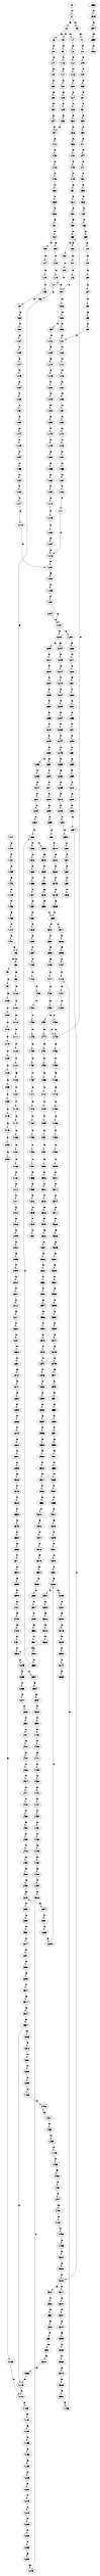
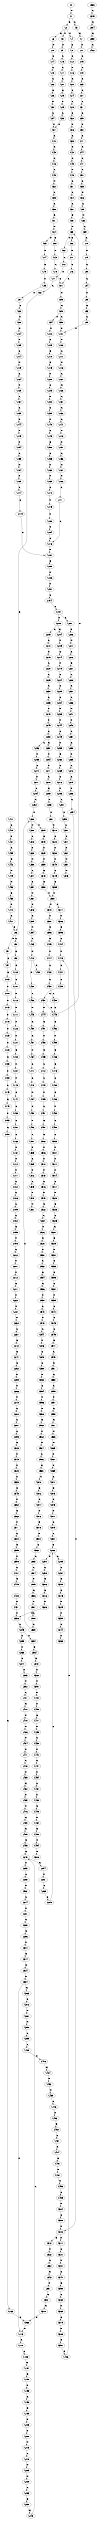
  strict digraph {
    S0
    S1
    S2
    S3
    S4
    S5
    S6
    S7
    S8
    S9
    S10
    S11
    S12
    S13
    S14
    S15
    S16
    S17
    S18
    S19
    S20
    S21
    S22
    S23
    S24
    S25
    S26
    S27
    S28
    S29
    S30
    S31
    S32
    S33
    S34
    S35
    S36
    S37
    S38
    S39
    S40
    S41
    S42
    S43
    S44
    S45
    S46
    S47
    S48
    S49
    S50
    S51
    S52
    S53
    S54
    S55
    S56
    S57
    S58
    S59
    S60
    S61
    S62
    S63
    S64
    S65
    S66
    S67
    S68
    S69
    S70
    S71
    S72
    S73
    S74
    S75
    S76
    S77
    S78
    S79
    S80
    S81
    S82
    S83
    S84
    S85
    S86
    S87
    S88
    S89
    S90
    S91
    S92
    S93
    S94
    S95
    S96
    S97
    S98
    S99
    S100
    S101
    S102
    S103
    S104
    S105
    S106
    S107
    S108
    S109
    S110
    S111
    S112
    S113
    S114
    S115
    S116
    S117
    S118
    S119
    S120
    S121
    S122
    S123
    S124
    S125
    S126
    S127
    S128
    S129
    S130
    S131
    S132
    S133
    S134
    S135
    S136
    S137
    S138
    S139
    S140
    S141
    S142
    S143
    S144
    S145
    S146
    S147
    S148
    S149
    S150
    S151
    S152
    S153
    S154
    S155
    S156
    S157
    S158
    S159
    S160
    S161
    S162
    S163
    S164
    S165
    S166
    S167
    n169 [label=S968]
    S169
    S170
    S171
    S172
    S173
    S174
    S175
    S176
    S177
    S178
    S179
    S180
    S181
    S182
    S183
    S184
    S185
    S186
    S187
    S188
    S189
    S190
    S191
    S192
    S193
    S194
    S195
    S196
    S197
    S198
    S199
    S200
    S201
    S202
    S203
    S204
    S205
    S206
    S207
    S208
    S209
    S210
    S211
    S212
    S213
    S214
    S215
    S216
    S217
    S218
    S219
    S220
    S221
    S222
    S223
    S224
    S225
    S226
    S227
    S228
    S229
    S230
    S231
    S232
    S233
    S234
    S235
    S236
    S237
    S238
    S239
    S240
    S241
    S242
    S243
    S244
    S245
    S246
    S247
    S248
    S249
    S250
    S251
    S252
    S253
    S254
    S255
    S256
    S257
    S258
    S259
    S260
    S261
    S262
    S263
    S264
    S265
    S266
    n268 [label=S967]
    S268
    S269
    S270
    S271
    S272
    S273
    S274
    S275
    S276
    S277
    S278
    S279
    S280
    S281
    S282
    S283
    S284
    S285
    S286
    S287
    S288
    S289
    S290
    S291
    S292
    S293
    S294
    S295
    S296
    S297
    S298
    S299
    S300
    S301
    S302
    S303
    S304
    S305
    S306
    S307
    S308
    S309
    S310
    S311
    S312
    S313
    S314
    S315
    S316
    S317
    S318
    S319
    S320
    S321
    S322
    S323
    S324
    S325
    S326
    S327
    S328
    S329
    S330
    S331
    S332
    S333
    S334
    S335
    S336
    S337
    S338
    S339
    S340
    S341
    S342
    S343
    S363
    S344
    S345
    S346
    S347
    S348
    S349
    S350
    S351
    S352
    S353
    S354
    S355
    S357
    S358
    S359
    S360
    S361
    S362
    S364
    S365
    S367
    S368
    S369
    S370
    S371
    S372
    S373
    S374
    S366
    S375
    S376
    S377
    S378
    S379
    S380
    S381
    S382
    S383
    S384
    S385
    S386
    S387
    S388
    S389
    S390
    S391
    S392
    S393
    S394
    S395
    S396
    S397
    S398
    S399
    S400
    S401
    S402
    S403
    S404
    S405
    S406
    S407
    S408
    S409
    S410
    S412
    S413
    S414
    S415
    S416
    S417
    S418
    S411
    S419
    S420
    S421
    S422
    S423
    S424
    S425
    S426
    S427
    S428
    S429
    S430
    S431
    S432
    S433
    S434
    S435
    S436
    S437
    S438
    S439
    S440
    S441
    S442
    S443
    S444
    S445
    S446
    S447
    S448
    S449
    S450
    S451
    S452
    S453
    S454
    S455
    S456
    S457
    S458
    S459
    S460
    S461
    S462
    S463
    S464
    S465
    S466
    S467
    S468
    S469
    S470
    S471
    S472
    S473
    S474
    S475
    S476
    S477
    S478
    S479
    S480
    S481
    S482
    S483
    S484
    S485
    S486
    S487
    S488
    S489
    S490
    S491
    S492
    S493
    S494
    S495
    S496
    S497
    S498
    S499
    S500
    S501
    S502
    S503
    S504
    S505
    S506
    S507
    S508
    S509
    S510
    S511
    S512
    S513
    S514
    S515
    S516
    S517
    S518
    S519
    S520
    S521
    S522
    S523
    S524
    S525
    S526
    S527
    S528
    S529
    S530
    S531
    S532
    S533
    S534
    S535
    S536
    S537
    S538
    S539
    S540
    S541
    S542
    S543
    S544
    S545
    S546
    S547
    S548
    S549
    S550
    S551
    S552
    S553
    S554
    S555
    S556
    S557
    S558
    S559
    S560
    S561
    S562
    S563
    S564
    S565
    S566
    S567
    S568
    S569
    S570
    S571
    S572
    S573
    S574
    S575
    S576
    S577
    S578
    S579
    S580
    S581
    S582
    S583
    S584
    S585
    S586
    S587
    S588
    S589
    S0 -> S1 [label=T]
    S1 -> S2 [label=G]
    S1 -> S3 [label=C]
    S2 -> S4 [label=T]
    S2 -> S5 [label=A]
    S2 -> S6 [label=G]
    S3 -> S7 [label=G]
    S4 -> S8 [label=C]
    S5 -> S9 [label=A]
    S6 -> S10 [label=A]
    S7 -> S11 [label=A]
    S8 -> S12 [label=C]
    S9 -> S13 [label=C]
    S10 -> S14 [label=C]
    S11 -> S15 [label=C]
    S12 -> S16 [label=T]
    S13 -> S17 [label=C]
    S14 -> S18 [label=C]
    S15 -> S19 [label=G]
    S16 -> S20 [label=G]
    S17 -> S21 [label=C]
    S18 -> S22 [label=C]
    S19 -> S23 [label=C]
    S20 -> S24 [label=G]
    S21 -> S25 [label=G]
    S22 -> S26 [label=G]
    S23 -> S27 [label=G]
    S24 -> S28 [label=C]
    S25 -> S29 [label=T]
    S26 -> S30 [label=T]
    S27 -> S31 [label=C]
    S28 -> S32 [label=C]
    S29 -> S33 [label=C]
    S30 -> S34 [label=C]
    S31 -> S35 [label=C]
    S32 -> S36 [label=T]
    S33 -> S37 [label=T]
    S34 -> S37 [label=T]
    S35 -> S38 [label=T]
    S36 -> S39 [label=G]
    S37 -> S40 [label=C]
    S38 -> S41 [label=C]
    S39 -> S42 [label=G]
    S40 -> S43 [label=G]
    S41 -> S44 [label=G]
    S42 -> S45 [label=G]
    S43 -> S46 [label=G]
    S44 -> S47 [label=G]
    S45 -> S48 [label=T]
    S46 -> S49 [label=C]
    S47 -> S50 [label=G]
    S48 -> S51 [label=C]
    S49 -> S52 [label=A]
    S50 -> S53 [label=C]
    S51 -> S54 [label=C]
    S52 -> S55 [label=C]
    S53 -> S56 [label=T]
    S54 -> S57 [label=C]
    S55 -> S58 [label=C]
    S56 -> S59 [label=C]
    S57 -> S60 [label=G]
    S58 -> S61 [label=G]
    S59 -> S62 [label=A]
    S60 -> S63 [label=A]
    S61 -> S64 [label=A]
    S62 -> S65 [label=C]
    S63 -> S66 [label=G]
    S63 -> S67 [label=A]
    S64 -> S68 [label=G]
    S64 -> S69 [label=A]
    S65 -> S70 [label=G]
    S66 -> S71 [label=T]
    S67 -> S72 [label=G]
    S68 -> S73 [label=T]
    S69 -> S74 [label=T]
    S70 -> S75 [label=T]
    S71 -> S76 [label=C]
    S72 -> S77 [label=T]
    S73 -> S78 [label=C]
    S74 -> S79 [label=G]
    S75 -> S80 [label=C]
    S76 -> S81 [label=C]
    S77 -> S82 [label=C]
    S78 -> S81 [label=C]
    S79 -> S83 [label=T]
    S80 -> S84 [label=C]
    S81 -> S85 [label=A]
    S82 -> S86 [label=G]
    S83 -> S87 [label=A]
    S84 -> S88 [label=A]
    S85 -> S89 [label=G]
    S86 -> S90 [label=C]
    S86 -> S91 [label=A]
    S87 -> S92 [label=G]
    S88 -> S93 [label=G]
    S89 -> S94 [label=T]
    S89 -> S95 [label=C]
    S90 -> S96 [label=G]
    S91 -> S97 [label=G]
    S92 -> S98 [label=T]
    S93 -> S99 [label=C]
    S94 -> S100 [label=A]
    S95 -> S101 [label=T]
    S96 -> S102 [label=G]
    S97 -> S103 [label=G]
    S98 -> S104 [label=T]
    S99 -> S101 [label=T]
    S100 -> S105 [label=G]
    S101 -> S106 [label=T]
    S102 -> S107 [label=C]
    S103 -> S108 [label=T]
    S104 -> S109 [label=T]
    S105 -> S110 [label=G]
    S106 -> S111 [label=C]
    S107 -> S112 [label=T]
    S108 -> S113 [label=A]
    S109 -> S114 [label=C]
    S110 -> S115 [label=G]
    S111 -> S116 [label=A]
    S112 -> S117 [label=A]
    S113 -> S118 [label=T]
    S114 -> S119 [label=A]
    S115 -> S120 [label=T]
    S116 -> S121 [label=C]
    S117 -> S122 [label=T]
    S118 -> S123 [label=A]
    S119 -> S124 [label=C]
    S120 -> S125 [label=C]
    S121 -> S126 [label=G]
    S122 -> S127 [label=A]
    S123 -> S128 [label=A]
    S124 -> S129 [label=T]
    S125 -> S130 [label=A]
    S126 -> S131 [label=C]
    S127 -> S132 [label=G]
    S128 -> S133 [label=G]
    S129 -> S134 [label=C]
    S130 -> S135 [label=C]
    S131 -> S136 [label=C]
    S132 -> S137 [label=T]
    S133 -> S138 [label=T]
    S134 -> S139 [label=C]
    S135 -> S140 [label=T]
    S136 -> S141 [label=C]
    S137 -> S142 [label=A]
    S138 -> S143 [label=C]
    S139 -> S144 [label=T]
    S140 -> S145 [label=C]
    S141 -> S146 [label=T]
    S142 -> S147 [label=G]
    S143 -> S148 [label=G]
    S144 -> S149 [label=T]
    S145 -> S150 [label=G]
    S146 -> S151 [label=T]
    S147 -> S152 [label=C]
    S148 -> S153 [label=T]
    S149 -> S154 [label=T]
    S150 -> S155 [label=C]
    S151 -> S156 [label=C]
    S152 -> S157 [label=C]
    S153 -> S158 [label=G]
    S154 -> S159 [label=C]
    S155 -> S160 [label=T]
    S156 -> S161 [label=A]
    S157 -> S162 [label=G]
    S158 -> S163 [label=G]
    S159 -> S164 [label=A]
    S160 -> S165 [label=T]
    S161 -> S166 [label=T]
    S162 -> S167 [label=A]
-   S163 -> S178 [label=T]
+   S163 -> n169 [label=T]
    S164 -> S169 [label=T]
    S165 -> S170 [label=C]
    S166 -> S171 [label=C]
    S167 -> S172 [label=A]
    n169 -> S173 [label=A]
    S169 -> S174 [label=C]
    S170 -> S175 [label=A]
    S171 -> S176 [label=C]
    S172 -> S177 [label=A]
    S173 -> S178 [label=C]
    S174 -> S179 [label=C]
    S175 -> S180 [label=T]
    S176 -> S181 [label=A]
    S177 -> S182 [label=C]
    S178 -> S183 [label=C]
    S179 -> S181 [label=A]
    S180 -> S184 [label=C]
    S181 -> S185 [label=G]
    S182 -> S186 [label=C]
    S183 -> S187 [label=G]
    S184 -> S176 [label=C]
    S185 -> S188 [label=A]
    S186 -> S189 [label=C]
    S187 -> S190 [label=G]
    S188 -> S191 [label=A]
    S189 -> S192 [label=C]
    S190 -> S193 [label=T]
-   S191 -> S197 [label=C]
+   S191 -> S194 [label=C]
    S192 -> S195 [label=G]
    S193 -> S196 [label=G]
    S194 -> S197 [label=C]
    S195 -> S198 [label=A]
    S196 -> S199 [label=G]
    S197 -> S200 [label=A]
    S197 -> S201 [label=G]
    S198 -> S202 [label=C]
    S199 -> S203 [label=T]
    S200 -> S204 [label=G]
    S200 -> S205 [label=C]
    S201 -> S206 [label=G]
    S202 -> S207 [label=T]
    S203 -> S208 [label=T]
    S204 -> S209 [label=A]
    S205 -> S210 [label=C]
    S206 -> S211 [label=A]
    S207 -> S212 [label=A]
    S208 -> S213 [label=A]
    S209 -> S214 [label=C]
    S210 -> S215 [label=A]
    S211 -> S216 [label=C]
    S212 -> S217 [label=G]
    S213 -> S218 [label=G]
    S214 -> S219 [label=T]
    S215 -> S220 [label=C]
    S216 -> S221 [label=G]
    S217 -> S222 [label=A]
    S218 -> S223 [label=A]
    S219 -> S224 [label=C]
    S220 -> S225 [label=C]
    S221 -> S226 [label=C]
    S222 -> S227 [label=A]
    S223 -> S228 [label=A]
    S224 -> S229 [label=C]
    S225 -> S230 [label=C]
    S226 -> S231 [label=C]
    S227 -> S232 [label=T]
    S228 -> S233 [label=G]
    S229 -> S234 [label=C]
    S230 -> S235 [label=C]
    S231 -> S236 [label=C]
    S232 -> S237 [label=C]
    S233 -> S238 [label=G]
    S234 -> S239 [label=A]
    S235 -> S240 [label=T]
    S236 -> S241 [label=A]
    S237 -> S242 [label=G]
    S238 -> S243 [label=G]
    S239 -> S244 [label=T]
    S240 -> S245 [label=T]
    S241 -> S246 [label=T]
    S242 -> S247 [label=G]
    S243 -> S248 [label=G]
    S244 -> S249 [label=C]
    S245 -> S250 [label=C]
    S246 -> S251 [label=C]
    S247 -> S252 [label=G]
    S248 -> S253 [label=T]
    S248 -> S254 [label=G]
    S249 -> S255 [label=T]
    S250 -> S256 [label=C]
    S250 -> S257 [label=G]
    S251 -> S258 [label=G]
    S252 -> S259 [label=T]
    S253 -> S260 [label=C]
    S254 -> S261 [label=T]
    S255 -> S262 [label=G]
    S256 -> S263 [label=T]
    S257 -> S264 [label=A]
    S258 -> S265 [label=T]
    S259 -> S266 [label=A]
    S260 -> n268 [label=T]
    S261 -> S268 [label=C]
    S262 -> S269 [label=C]
    S263 -> S270 [label=G]
    S264 -> S271 [label=T]
    S265 -> S272 [label=C]
    S266 -> S273 [label=T]
    n268 -> S274 [label=C]
    S268 -> S275 [label=C]
    S269 -> S276 [label=C]
    S270 -> S277 [label=T]
    S271 -> S278 [label=C]
    S272 -> S279 [label=C]
    S273 -> S280 [label=C]
    S274 -> S281 [label=T]
    S275 -> S282 [label=G]
    S276 -> S283 [label=A]
    S277 -> S284 [label=C]
    S278 -> S285 [label=G]
    S279 -> S286 [label=T]
    S280 -> S287 [label=C]
    S281 -> S288 [label=C]
    S282 -> S289 [label=C]
    S282 -> S290 [label=T]
    S283 -> S291 [label=G]
    S284 -> S292 [label=C]
    S285 -> S293 [label=T]
    S286 -> S294 [label=C]
    S287 -> S295 [label=C]
    S288 -> S296 [label=G]
    S289 -> S297 [label=C]
    S290 -> S298 [label=C]
    S291 -> S299 [label=T]
    S292 -> S300 [label=T]
    S293 -> S301 [label=T]
    S294 -> S302 [label=T]
    S295 -> S303 [label=G]
    S296 -> S304 [label=T]
    S297 -> S305 [label=G]
    S298 -> S306 [label=G]
    S299 -> S307 [label=C]
    S300 -> S308 [label=A]
    S300 -> S309 [label=T]
    S301 -> S310 [label=T]
    S302 -> S311 [label=T]
    S302 -> S312 [label=G]
    S303 -> S313 [label=A]
    S304 -> S314 [label=G]
    S305 -> S315 [label=G]
    S306 -> S316 [label=G]
    S307 -> S317 [label=G]
    S308 -> S318 [label=C]
    S309 -> S319 [label=G]
    S310 -> S320 [label=G]
    S311 -> S321 [label=C]
    S312 -> S322 [label=T]
    S313 -> S323 [label=A]
    S314 -> S324 [label=G]
    S315 -> S325 [label=A]
    S316 -> S326 [label=A]
    S317 -> S327 [label=T]
    S318 -> S328 [label=T]
    S319 -> S329 [label=T]
    S320 -> S330 [label=T]
    S321 -> S331 [label=T]
    S322 -> S332 [label=C]
    S323 -> S333 [label=A]
    S324 -> S334 [label=T]
    S325 -> S335 [label=A]
    S326 -> S336 [label=A]
    S327 -> S337 [label=A]
    S328 -> S338 [label=A]
    S329 -> S339 [label=A]
    S330 -> S340 [label=A]
    S331 -> S341 [label=C]
    S332 -> S342 [label=G]
    S333 -> S343 [label=G]
    S334 -> S173 [label=A]
    S334 -> S363 [label=G]
    S335 -> S344 [label=C]
    S336 -> S345 [label=C]
    S337 -> S346 [label=A]
    S338 -> S347 [label=C]
    S339 -> S348 [label=G]
    S340 -> S349 [label=G]
    S341 -> S350 [label=G]
    S342 -> S351 [label=T]
    S343 -> S352 [label=T]
    S363 -> S372 [label=C]
    S344 -> S353 [label=T]
    S345 -> S354 [label=A]
    S345 -> S355 [label=T]
    S347 -> S357 [label=C]
    S348 -> S358 [label=G]
    S349 -> S359 [label=G]
    S350 -> S360 [label=G]
    S351 -> S361 [label=G]
    S352 -> S362 [label=G]
    S354 -> S364 [label=G]
    S355 -> S365 [label=A]
    S357 -> S367 [label=A]
    S358 -> S368 [label=A]
    S359 -> S368 [label=A]
    S360 -> S369 [label=A]
    S361 -> S370 [label=G]
    S362 -> S371 [label=T]
    S364 -> S373 [label=G]
    S365 -> S374 [label=C]
    S367 -> S376 [label=G]
    S368 -> S377 [label=G]
    S368 -> S378 [label=A]
    S369 -> S379 [label=G]
    S370 -> n169 [label=T]
    S371 -> S380 [label=C]
    S372 -> S381 [label=A]
    S373 -> S382 [label=A]
    S374 -> S383 [label=A]
    S366 -> S375 [label=C]
    S375 -> S384 [label=G]
    S376 -> S385 [label=G]
    S377 -> S386 [label=A]
    S378 -> S387 [label=A]
    S379 -> S388 [label=A]
    S380 -> S389 [label=G]
    S381 -> S390 [label=A]
    S382 -> S391 [label=A]
    S383 -> S392 [label=A]
    S384 -> S393 [label=G]
    S385 -> S394 [label=A]
    S386 -> S395 [label=G]
    S387 -> S396 [label=G]
    S388 -> S397 [label=G]
    S389 -> S398 [label=T]
    S390 -> S399 [label=C]
    S391 -> S400 [label=T]
    S392 -> S401 [label=C]
    S393 -> S402 [label=C]
    S394 -> S403 [label=G]
    S395 -> S404 [label=G]
    S396 -> S405 [label=G]
    S397 -> S406 [label=G]
    S398 -> S407 [label=C]
    S399 -> S408 [label=C]
    S400 -> S409 [label=A]
    S401 -> S410 [label=G]
    S403 -> S412 [label=A]
    S404 -> S413 [label=T]
    S405 -> S414 [label=T]
    S406 -> S413 [label=T]
    S407 -> S415 [label=G]
    S408 -> S416 [label=A]
    S409 -> S417 [label=G]
    S410 -> S418 [label=A]
    S412 -> S420 [label=G]
    S413 -> S421 [label=C]
    S414 -> S422 [label=C]
-   S415 -> S423 [label=G]
-   S424 -> S416 [label=G]
+   S416 -> S424 [label=G]
    S417 -> S425 [label=T]
    S418 -> S426 [label=A]
    S411 -> S419 [label=C]
    S419 -> S427 [label=T]
-   S420 -> S428 [label=T]
+   S412 -> S428 [label=T]
    S421 -> S429 [label=C]
    S422 -> S430 [label=C]
    S423 -> S431 [label=A]
    S424 -> S432 [label=A]
    S425 -> S433 [label=C]
    S426 -> S434 [label=A]
    S427 -> S435 [label=C]
    S428 -> S436 [label=C]
    S429 -> S437 [label=C]
    S430 -> S438 [label=C]
    S431 -> S336 [label=A]
    S432 -> S439 [label=A]
    S433 -> S440 [label=T]
    S434 -> S441 [label=A]
    S435 -> S442 [label=G]
    S436 -> S443 [label=A]
    S437 -> S444 [label=A]
    S437 -> S445 [label=G]
    S438 -> S445 [label=G]
    S439 -> S446 [label=C]
    S440 -> S447 [label=C]
    S441 -> S448 [label=C]
    S442 -> S449 [label=A]
    S443 -> S450 [label=G]
    S444 -> S451 [label=G]
    S445 -> S63 [label=A]
    S445 -> S452 [label=G]
    S446 -> S453 [label=A]
    S447 -> S454 [label=T]
    S448 -> S455 [label=A]
    S449 -> S456 [label=A]
    S450 -> S457 [label=G]
    S451 -> S458 [label=A]
    S452 -> S459 [label=A]
    S453 -> S460 [label=G]
    S454 -> S461 [label=C]
    S455 -> S462 [label=G]
    S456 -> S463 [label=G]
    S457 -> S464 [label=A]
    S458 -> S465 [label=G]
    S459 -> S466 [label=G]
    S460 -> S467 [label=C]
    S461 -> S468 [label=T]
    S462 -> S469 [label=A]
    S463 -> S470 [label=T]
    S464 -> S471 [label=C]
    S465 -> S472 [label=C]
    S466 -> S473 [label=G]
    S467 -> S474 [label=C]
    S468 -> S475 [label=G]
    S469 -> S476 [label=A]
    S470 -> S477 [label=C]
    S471 -> S478 [label=C]
    S472 -> S479 [label=C]
    S473 -> S480 [label=C]
    S474 -> S481 [label=G]
    S475 -> S482 [label=A]
    S476 -> S483 [label=G]
    S477 -> S86 [label=G]
    S478 -> S484 [label=A]
    S479 -> S485 [label=A]
    S480 -> S486 [label=G]
    S481 -> S487 [label=T]
    S482 -> S488 [label=G]
    S483 -> S489 [label=G]
    S484 -> S490 [label=G]
    S485 -> S491 [label=C]
    S486 -> S492 [label=T]
    S487 -> S493 [label=C]
    S488 -> S494 [label=T]
    S489 -> S495 [label=G]
    S490 -> S496 [label=T]
    S491 -> S497 [label=G]
    S492 -> S498 [label=G]
    S493 -> S499 [label=C]
    S494 -> S500 [label=A]
    S495 -> S248 [label=G]
    S496 -> S501 [label=C]
    S497 -> S502 [label=G]
    S498 -> S503 [label=G]
    S499 -> S504 [label=T]
    S501 -> S505 [label=T]
    S502 -> S506 [label=T]
    S503 -> S507 [label=T]
    S504 -> S508 [label=C]
    S505 -> S509 [label=C]
    S506 -> S510 [label=T]
    S507 -> S511 [label=A]
    S508 -> S302 [label=T]
    S509 -> S512 [label=T]
    S510 -> S513 [label=A]
    S511 -> S514 [label=T]
    S512 -> S515 [label=G]
    S513 -> S516 [label=C]
    S514 -> S517 [label=G]
    S515 -> S518 [label=T]
    S516 -> S519 [label=T]
    S517 -> S520 [label=A]
    S518 -> S521 [label=A]
    S519 -> S522 [label=G]
    S520 -> S523 [label=G]
    S522 -> S524 [label=C]
    S523 -> S525 [label=C]
    S524 -> S526 [label=A]
    S525 -> S527 [label=G]
    S526 -> S528 [label=G]
    S527 -> S529 [label=G]
    S528 -> S530 [label=A]
    S529 -> S531 [label=T]
    S530 -> S532 [label=C]
    S531 -> S533 [label=C]
    S532 -> S534 [label=G]
    S533 -> S535 [label=G]
    S534 -> S536 [label=G]
    S535 -> S537 [label=C]
    S536 -> S538 [label=A]
    S537 -> S539 [label=A]
    S538 -> S540 [label=C]
    S539 -> S541 [label=C]
    S540 -> S542 [label=A]
    S541 -> S543 [label=G]
    S542 -> S544 [label=C]
    S543 -> S545 [label=C]
    S544 -> S546 [label=A]
    S545 -> S547 [label=G]
    S546 -> S548 [label=C]
    S547 -> S549 [label=C]
    S548 -> S550 [label=C]
    S549 -> S551 [label=G]
    S550 -> S552 [label=T]
    S551 -> S553 [label=G]
    S552 -> S554 [label=C]
    S553 -> S555 [label=C]
    S554 -> S556 [label=T]
    S555 -> S557 [label=T]
    S556 -> S558 [label=A]
    S557 -> S559 [label=G]
    S558 -> S560 [label=G]
    S559 -> S561 [label=G]
    S560 -> S562 [label=A]
    S561 -> S563 [label=A]
    S562 -> S564 [label=A]
    S563 -> S565 [label=A]
    S564 -> S566 [label=C]
    S565 -> S567 [label=T]
    S566 -> S568 [label=G]
    S567 -> S569 [label=G]
    S568 -> S570 [label=A]
    S569 -> S571 [label=G]
    S570 -> S572 [label=G]
    S571 -> S573 [label=G]
    S572 -> S574 [label=G]
    S573 -> S575 [label=G]
    S574 -> S576 [label=T]
    S575 -> S577 [label=T]
    S576 -> S578 [label=G]
    S577 -> S579 [label=C]
    S578 -> S580 [label=T]
    S579 -> S581 [label=C]
    S580 -> S582 [label=C]
    S581 -> S282 [label=G]
    S582 -> S583 [label=C]
    S583 -> S584 [label=C]
    S584 -> S585 [label=T]
    S585 -> S586 [label=G]
    S586 -> S587 [label=T]
    S587 -> S588 [label=C]
    S588 -> S589 [label=C]
    S589 -> S300 [label=T]
  }
